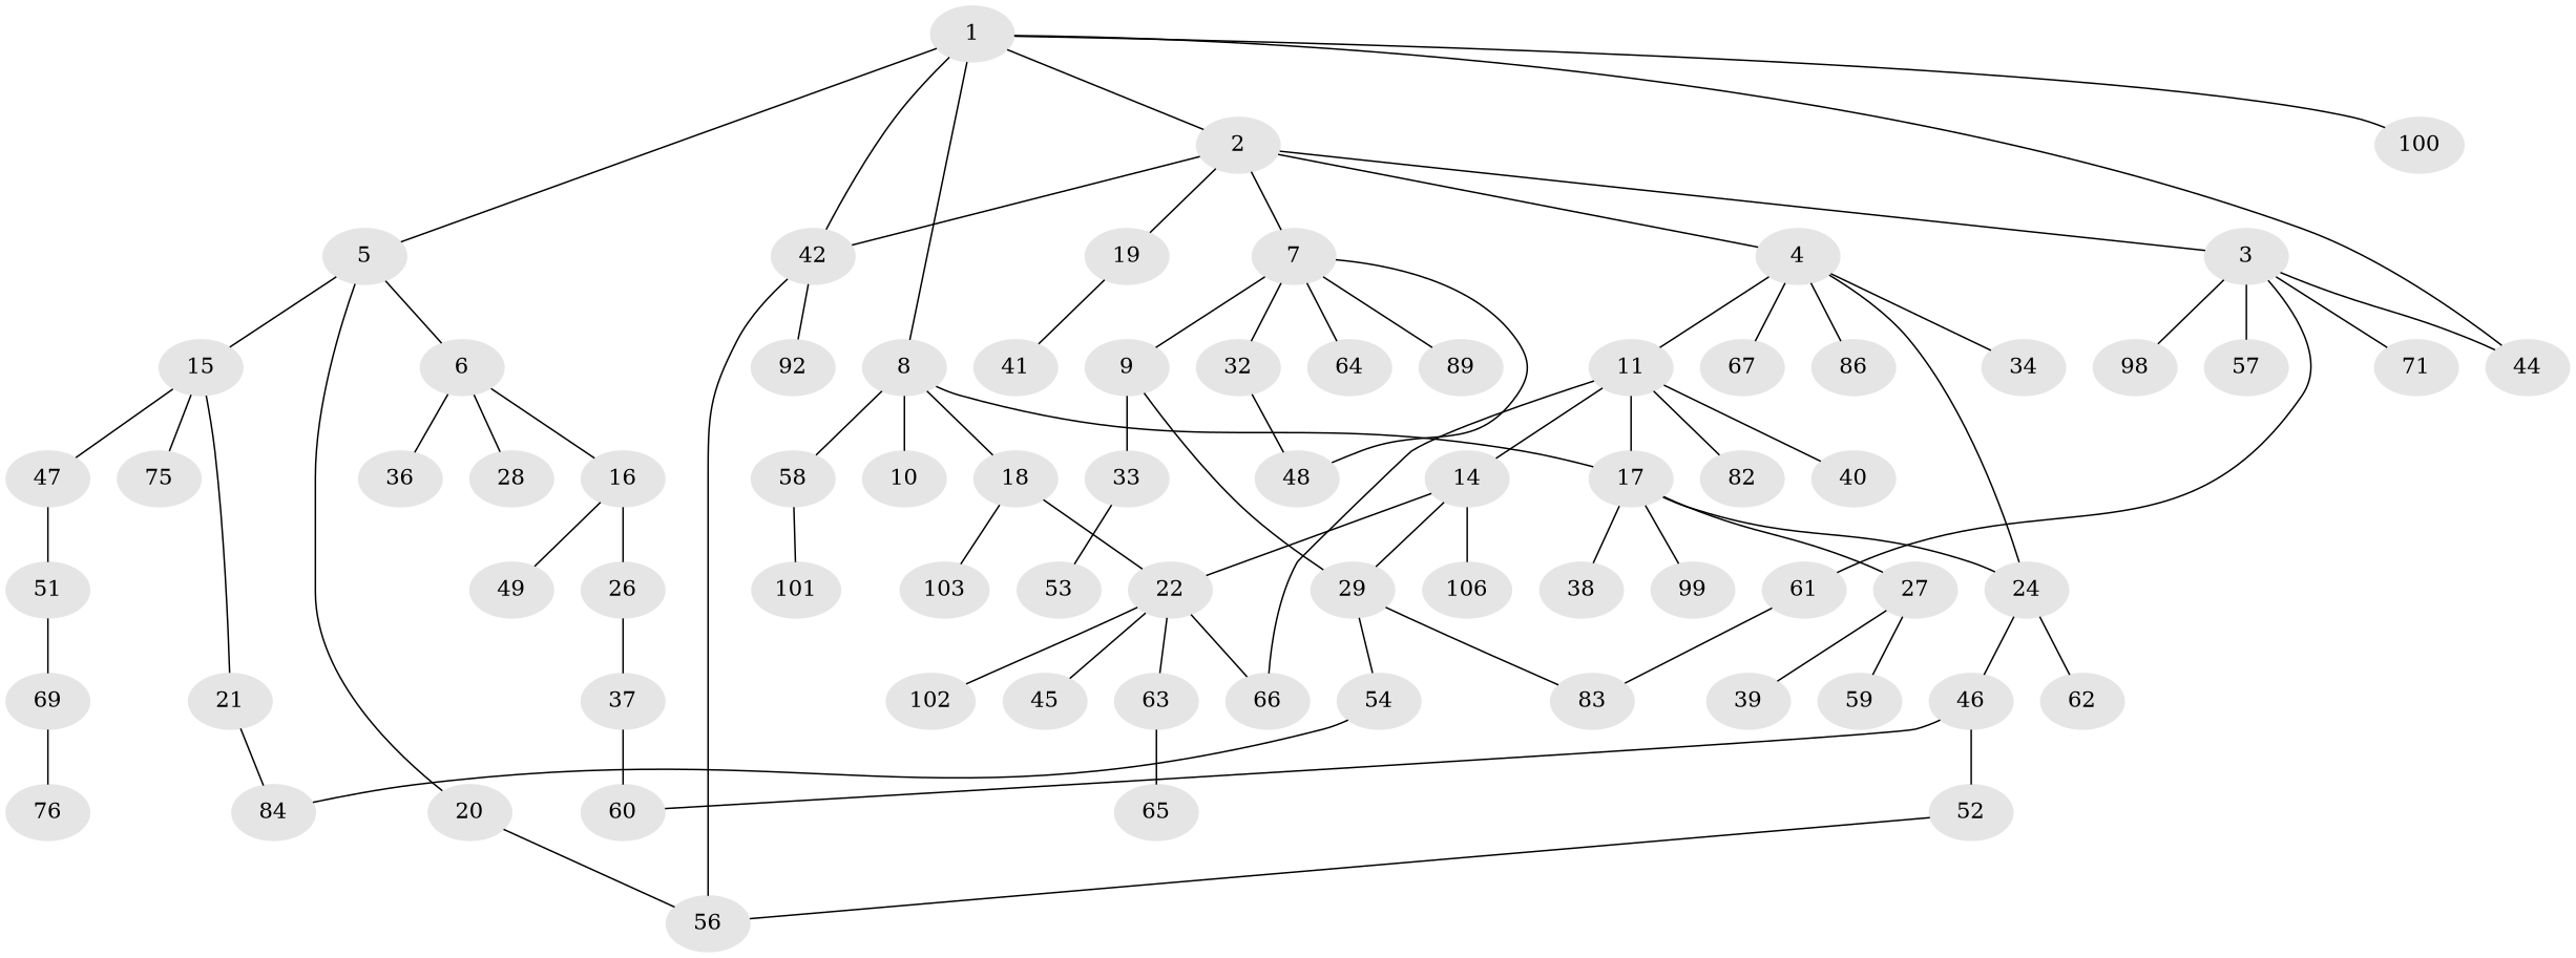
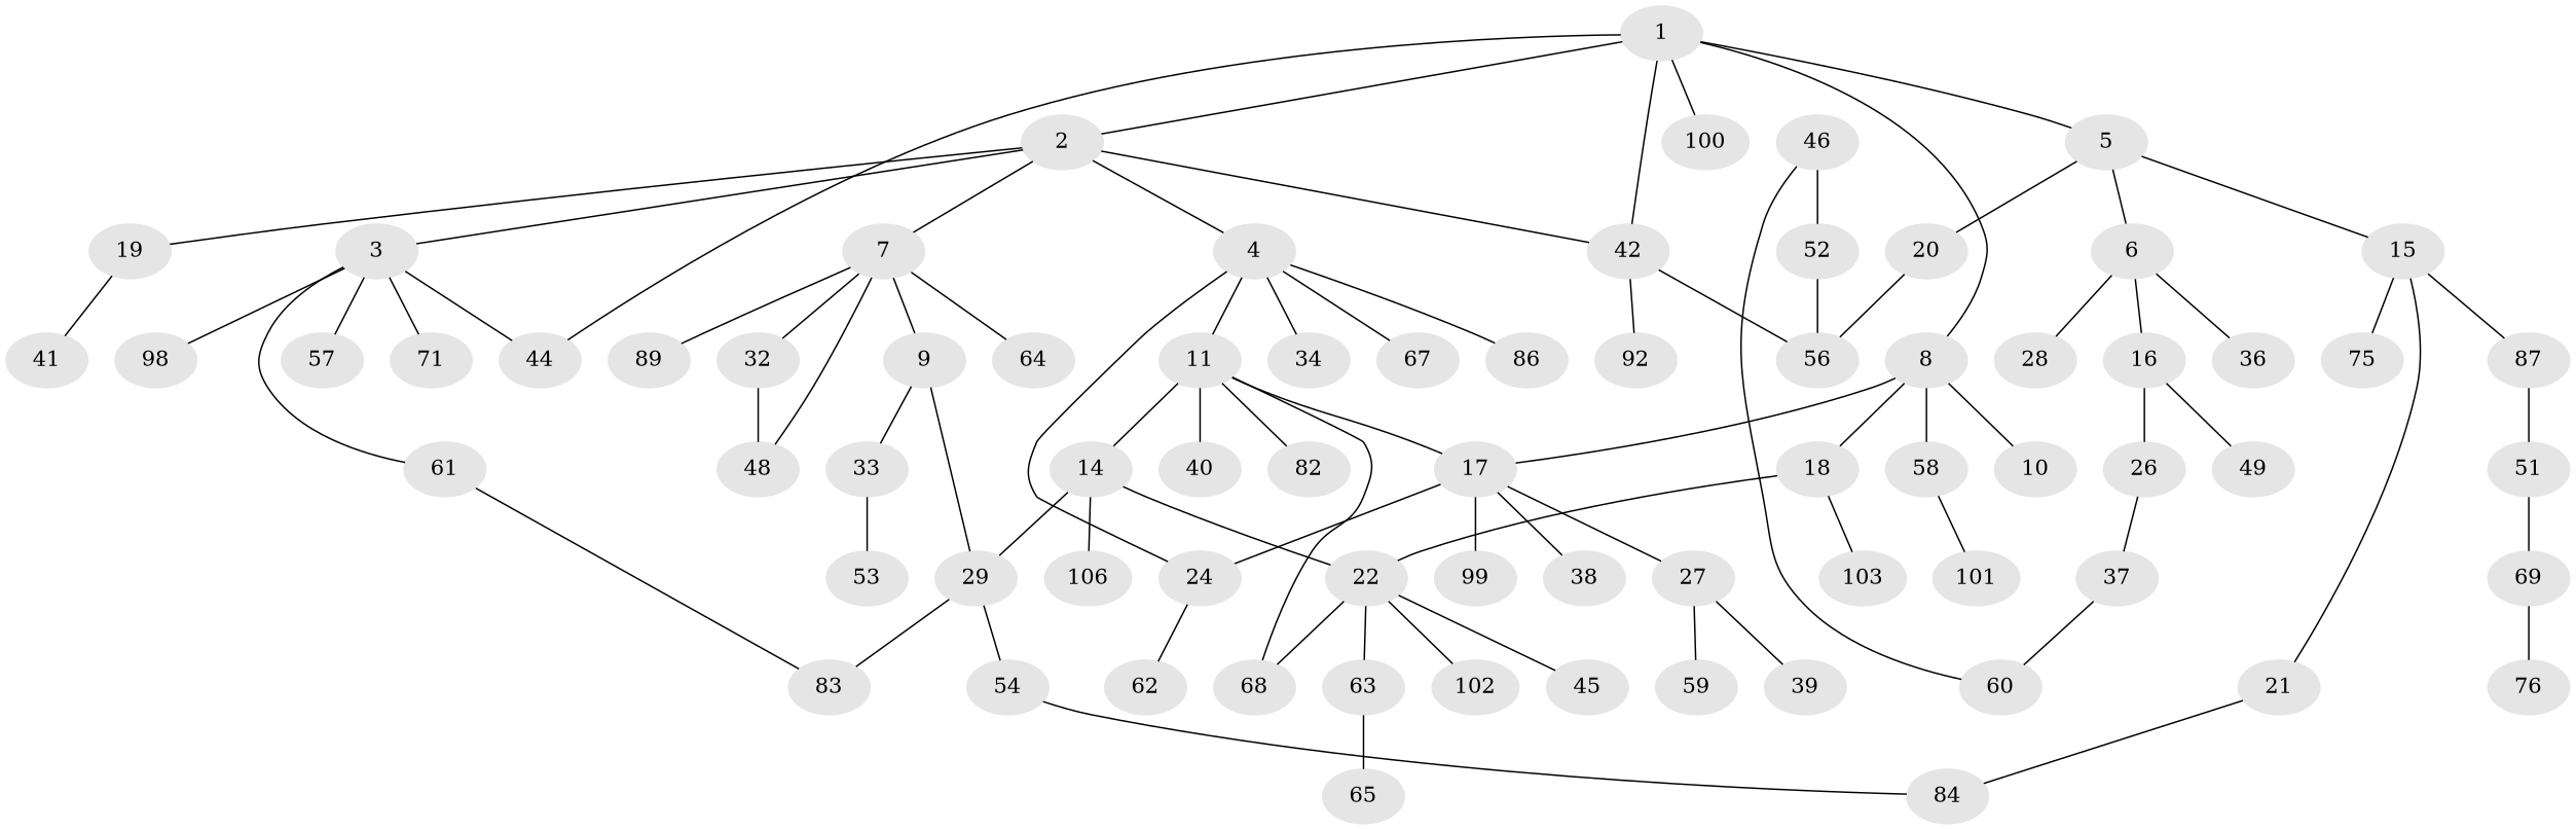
  graph {
    node [color=gray90 style=filled]
    1
    2
    5
    8
    42
    44 [super="+88+95"]
    100
    3 [super="+50+13"]
    4
    7
    19
    6
    15
    20 [super="+55+35"]
    10
    17
    18
    58
    56
    92 [super="+93"]
    57
    61
    71
    98
    11 [super="+94+12+77"]
    24 [super="+30"]
    34 [super="+85"]
    67
    86
    9
    32 [super="+80"]
    48
    64 [super="+87"]
    89
    41
    83
    14
    40
-   68 [label=66]
+   68
    82
    46 [super="+78"]
    62 [super="+73"]
    16 [super="+45"]
    28
    36
    21
-   47
+   47 [label=87]
    75
    26 [super="+31"]
    49
    29 [super="+81"]
    33
    27
    38
    99
    22 [super="+23"]
    103
    101
    54
    53 [super="+105"]
    106
    n62 [label=45]
    63
    102
    84
    51
    37
    39
    59 [super="+97+90"]
    65
    60
    52 [super="+74"]
    69
    76
    1 -- 2
    1 -- 5
    1 -- 8
    1 -- 42
    1 -- 44
    1 -- 100
    2 -- 42
    2 -- 3
    2 -- 4
    2 -- 7
    2 -- 19
    5 -- 6
    5 -- 15
    5 -- 20
    8 -- 10
    8 -- 17
    8 -- 18
    8 -- 58
    42 -- 56
    42 -- 92
    3 -- 44
    3 -- 57
    3 -- 61
    3 -- 71
    3 -- 98
    4 -- 11
    4 -- 24
    4 -- 34
    4 -- 67
    4 -- 86
    7 -- 9
    7 -- 32
    7 -- 48
    7 -- 64
    7 -- 89
    19 -- 41
    6 -- 16
    6 -- 28
    6 -- 36
    15 -- 21
    15 -- 47
    15 -- 75
    20 -- 56
    17 -- 24 [weight=2]
    17 -- 27
    17 -- 38
    17 -- 99
    18 -- 22
    18 -- 103
    58 -- 101
    61 -- 83
    11 -- 17
    11 -- 14
    11 -- 40
    11 -- 68
    11 -- 82
-   24 -- 46
    24 -- 62
    9 -- 29
    9 -- 33
    32 -- 48
    14 -- 29
    14 -- 22
    14 -- 106
    46 -- 60
    46 -- 52 [weight=2]
    16 -- 26
    16 -- 49
    21 -- 84
    47 -- 51
    26 -- 37
    29 -- 83
    29 -- 54
    33 -- 53
    27 -- 39
    27 -- 59
    22 -- 68
    22 -- n62
    22 -- 63
    22 -- 102
    54 -- 84
    63 -- 65
    51 -- 69
    37 -- 60
    52 -- 56
    69 -- 76
  }
